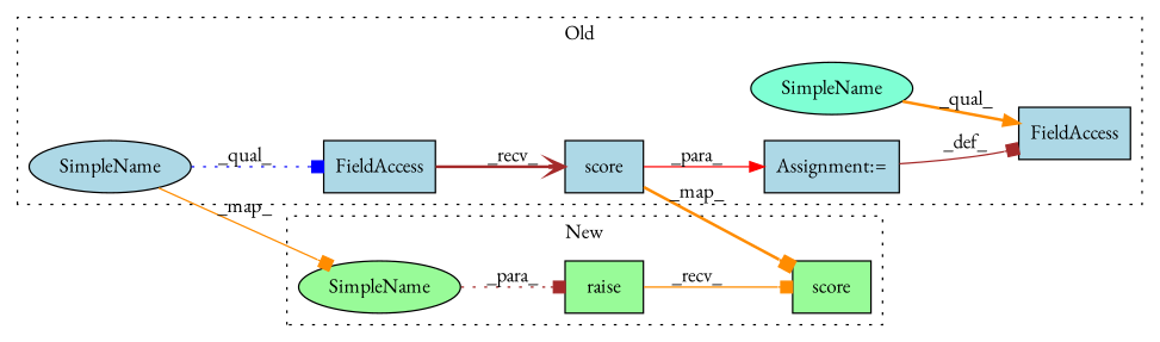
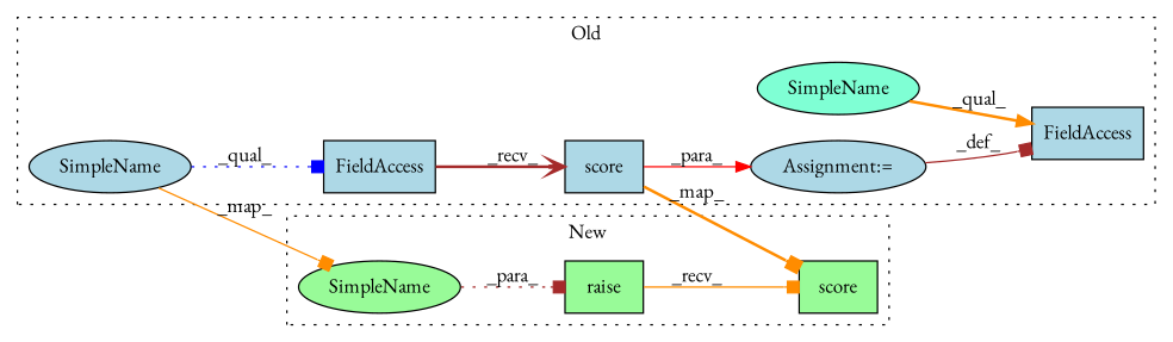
  digraph {
    rankdir=LR
    fontname="EB Garamond"
    node [a=32 l="6,1" s=1652 shape=box style=filled fillcolor=lightblue fontname="EB Garamond"]
    edge [color=darkorange style=solid arrowhead=box fontname="EB Garamond"]
    n1 [label=score s="1667,1676"]
-   n2 [a=7 l=1 label="Assignment:=" s=1651]
+   n2 [a=7 l=1 label="Assignment:=" s=1651 shape=ellipse]
    n3 [a=22 l=14 label=FieldAccess]
    n4 [a=22 l=11 label=FieldAccess s=1640]
    n5 [a=42 l=4 label=SimpleName s=1640 shape=ellipse fillcolor=aquamarine]
    n6 [a=42 l=4 label=SimpleName shape=ellipse]
    n7 [label=score s="1224,1233" fillcolor=palegreen]
    n8 [label=raise s="1191,1222" fillcolor=palegreen]
    n9 [a=42 l=4 label=SimpleName s=1218 shape=ellipse fillcolor=palegreen]
    subgraph cluster_1 {
      label=Old
      style=dotted
      n1
      n2
      n3
      n4
      n5
      n6
    }
    subgraph cluster_2 {
      label=New
      style=dotted
      n7
      n8
      n9
    }
    n1 -> n2 [label=_para_ color=red arrowhead=normal]
    n1 -> n7 [label=_map_ style=bold]
    n2 -> n4 [label=_def_ color=brown]
    n3 -> n1 [label=_recv_ color=brown style=bold arrowhead=vee]
    n5 -> n4 [label=_qual_ style=bold arrowhead=normal]
    n6 -> n3 [label=_qual_ color=blue style=dotted]
    n6 -> n9 [label=_map_]
    n8 -> n7 [label=_recv_]
    n9 -> n8 [label=_para_ color=brown style=dotted]
  }
